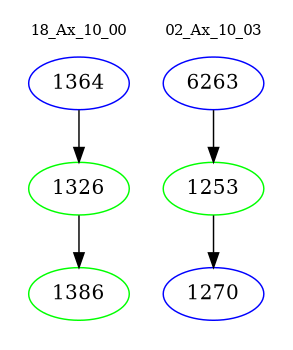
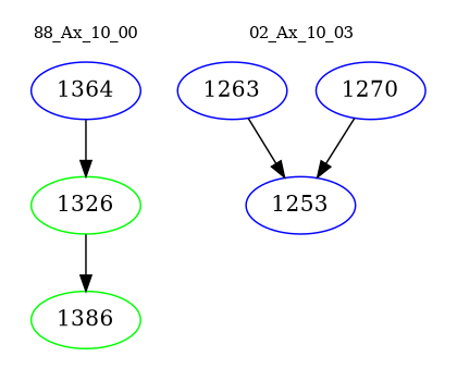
  digraph {
    node [color=blue]
    edge [color=black]
    n1 [label=1364]
    n2 [color=green label=1326]
    n3 [color=green label=1386]
    n4 [label=1270]
-   n5 [color=green label=1253]
-   n6 [label=6263]
+   n5 [label=1253]
+   n6 [label=1263]
    subgraph cluster_1 {
      color=white
      fontsize=10
-     label="18_Ax_10_00"
+     label="88_Ax_10_00"
      n1
      n2
      n3
    }
    subgraph cluster_2 {
      color=white
      fontsize=10
      label="02_Ax_10_03"
      n4
      n5
      n6
    }
    n1 -> n2
    n2 -> n3
-   n5 -> n4
+   n4 -> n5
    n6 -> n5
  }
